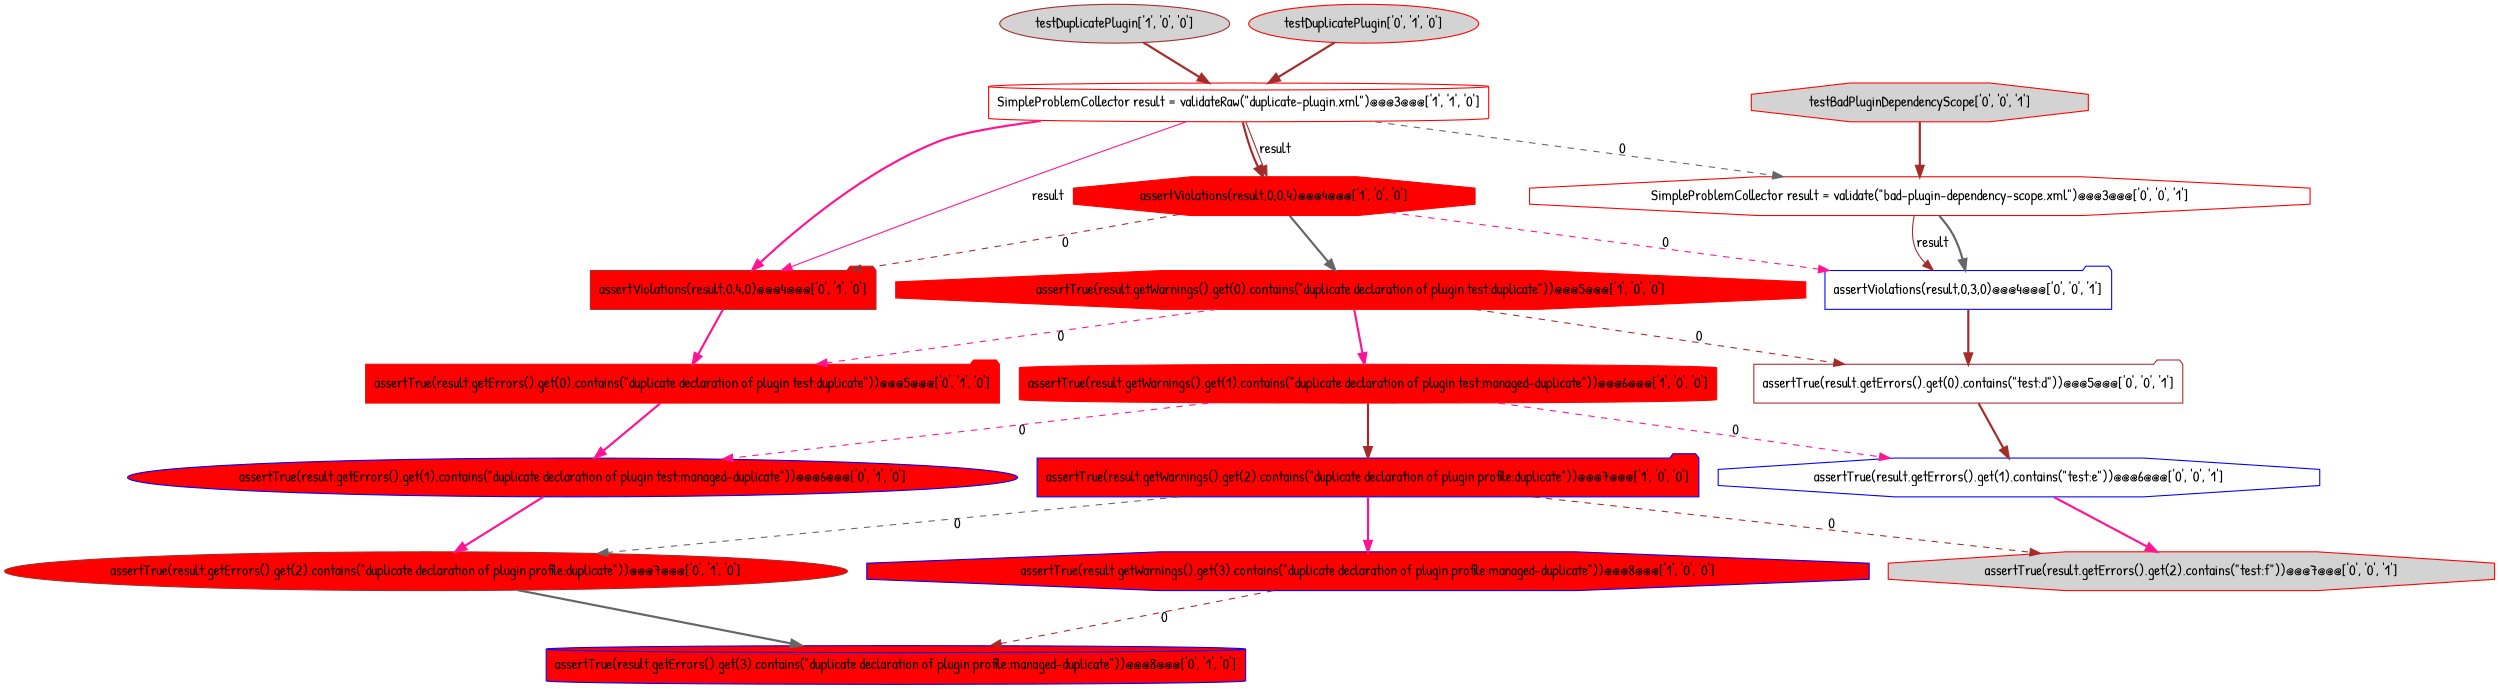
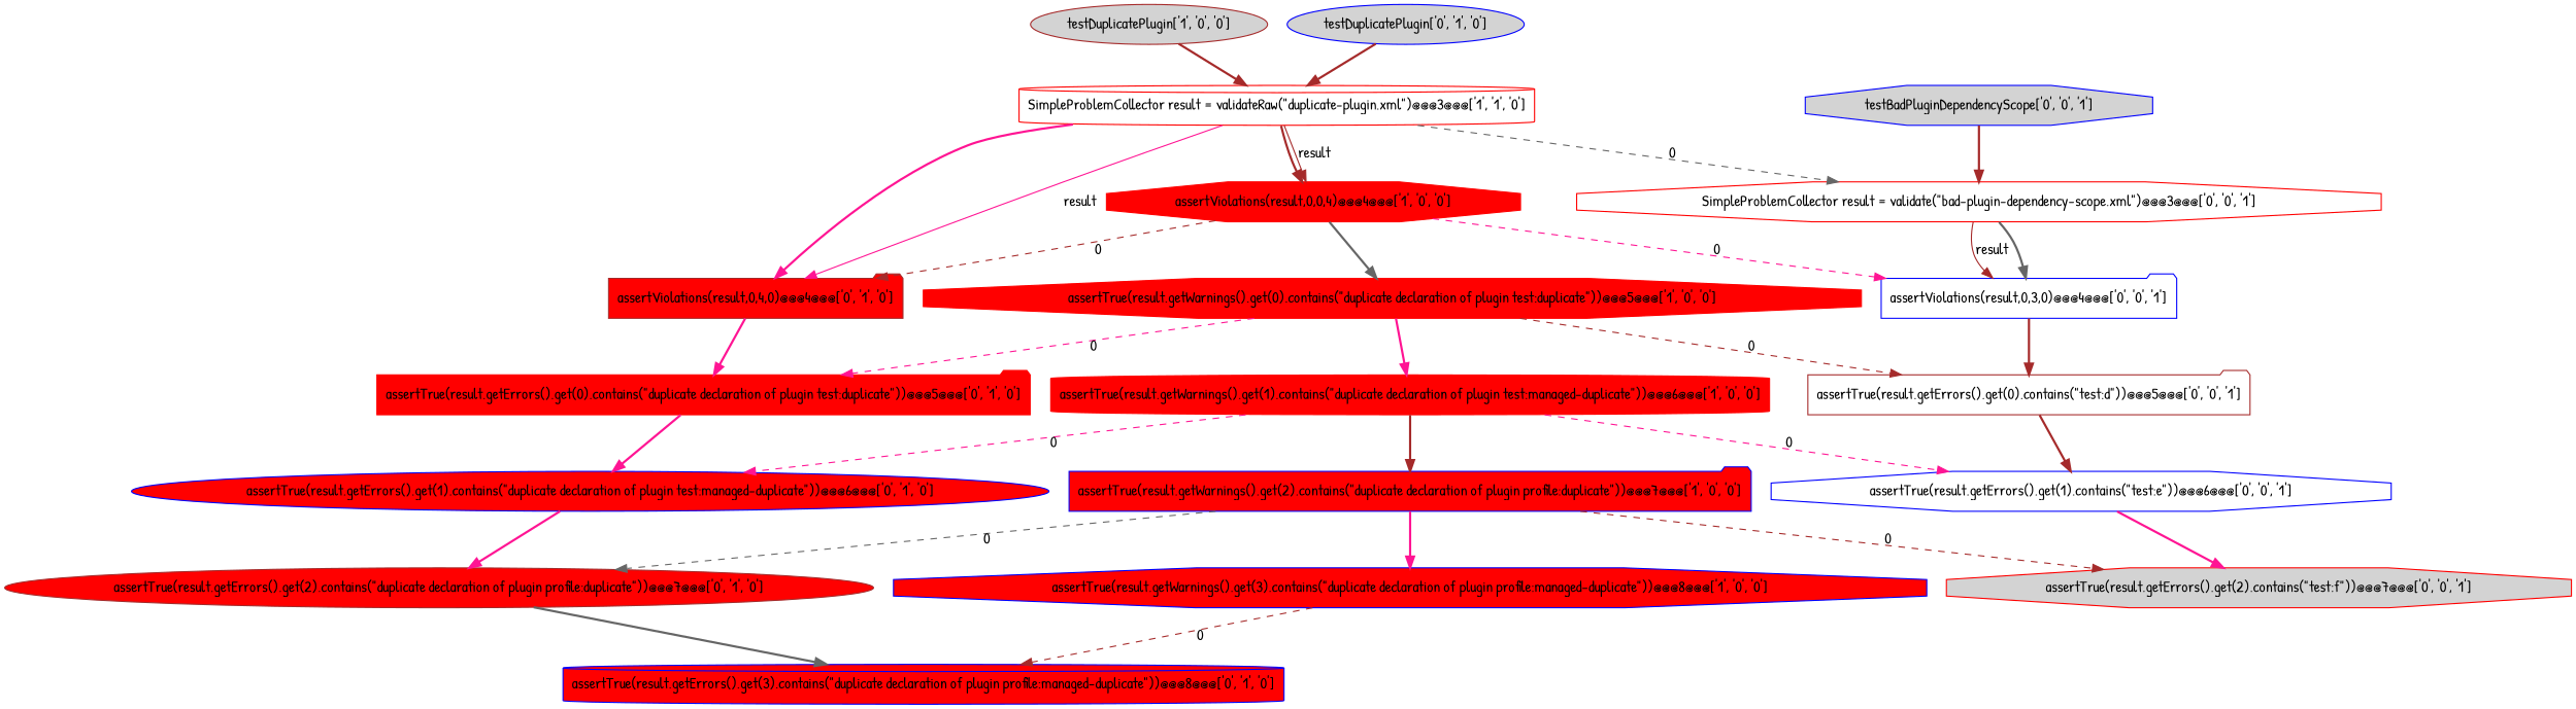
  digraph {
    fontname="Patrick Hand"
    node [color=red fillcolor=red fontname="Patrick Hand" shape=octagon style=filled]
    edge [color=brown fontname="Patrick Hand" style=bold]
    n1 [color=brown fillcolor=lightgray label="testDuplicatePlugin['1', '0', '0']" shape=ellipse]
    n2 [fillcolor=white label="SimpleProblemCollector result = validateRaw(\"duplicate-plugin.xml\")@@@3@@@['1', '1', '0']" shape=cylinder]
    n3 [color=brown label="assertViolations(result,0,4,0)@@@4@@@['0', '1', '0']" shape=folder]
    n4 [label="assertViolations(result,0,0,4)@@@4@@@['1', '0', '0']"]
    n5 [fillcolor=white label="SimpleProblemCollector result = validate(\"bad-plugin-dependency-scope.xml\")@@@3@@@['0', '0', '1']"]
    n6 [color=blue label="assertTrue(result.getWarnings().get(3).contains(\"duplicate declaration of plugin profile:managed-duplicate\"))@@@8@@@['1', '0', '0']"]
    n7 [color=blue label="assertTrue(result.getErrors().get(3).contains(\"duplicate declaration of plugin profile:managed-duplicate\"))@@@8@@@['0', '1', '0']" shape=cylinder]
    n8 [color=blue label="assertTrue(result.getWarnings().get(2).contains(\"duplicate declaration of plugin profile:duplicate\"))@@@7@@@['1', '0', '0']" shape=folder]
    n9 [fillcolor=lightgray label="assertTrue(result.getErrors().get(2).contains(\"test:f\"))@@@7@@@['0', '0', '1']"]
    n10 [color=brown label="assertTrue(result.getErrors().get(2).contains(\"duplicate declaration of plugin profile:duplicate\"))@@@7@@@['0', '1', '0']" shape=ellipse]
    n11 [label="assertTrue(result.getWarnings().get(1).contains(\"duplicate declaration of plugin test:managed-duplicate\"))@@@6@@@['1', '0', '0']" shape=cylinder]
    n12 [color=blue label="assertTrue(result.getErrors().get(1).contains(\"duplicate declaration of plugin test:managed-duplicate\"))@@@6@@@['0', '1', '0']" shape=ellipse]
    n13 [color=blue fillcolor=white label="assertTrue(result.getErrors().get(1).contains(\"test:e\"))@@@6@@@['0', '0', '1']"]
    n14 [label="assertTrue(result.getErrors().get(0).contains(\"duplicate declaration of plugin test:duplicate\"))@@@5@@@['0', '1', '0']" shape=folder]
    n15 [color=blue fillcolor=white label="assertViolations(result,0,3,0)@@@4@@@['0', '0', '1']" shape=folder]
    n16 [color=brown fillcolor=white label="assertTrue(result.getErrors().get(0).contains(\"test:d\"))@@@5@@@['0', '0', '1']" shape=folder]
    n17 [label="assertTrue(result.getWarnings().get(0).contains(\"duplicate declaration of plugin test:duplicate\"))@@@5@@@['1', '0', '0']"]
-   n18 [fillcolor=lightgray label="testDuplicatePlugin['0', '1', '0']" shape=ellipse]
-   n19 [fillcolor=lightgray label="testBadPluginDependencyScope['0', '0', '1']"]
+   n18 [color=blue fillcolor=lightgray label="testDuplicatePlugin['0', '1', '0']" shape=ellipse]
+   n19 [color=blue fillcolor=lightgray label="testBadPluginDependencyScope['0', '0', '1']"]
    n1 -> n2
    n2 -> n3 [color=deeppink]
    n2 -> n3 [color=deeppink label=result style=solid]
    n2 -> n4
    n2 -> n4 [label=result style=solid]
    n2 -> n5 [color=gray40 label=0 style=dashed]
    n3 -> n14 [color=deeppink]
    n4 -> n3 [label=0 style=dashed]
    n4 -> n15 [color=deeppink label=0 style=dashed]
    n4 -> n17 [color=gray40]
    n5 -> n15 [color=gray40]
    n5 -> n15 [label=result style=solid]
    n6 -> n7 [label=0 style=dashed]
    n8 -> n6 [color=deeppink]
    n8 -> n9 [label=0 style=dashed]
    n8 -> n10 [color=gray40 label=0 style=dashed]
    n10 -> n7 [color=gray40]
    n11 -> n8
    n11 -> n12 [color=deeppink label=0 style=dashed]
    n11 -> n13 [color=deeppink label=0 style=dashed]
    n12 -> n10 [color=deeppink]
    n13 -> n9 [color=deeppink]
    n14 -> n12 [color=deeppink]
    n15 -> n16
    n16 -> n13
    n17 -> n11 [color=deeppink]
    n17 -> n14 [color=deeppink label=0 style=dashed]
    n17 -> n16 [label=0 style=dashed]
    n18 -> n2
    n19 -> n5
  }
